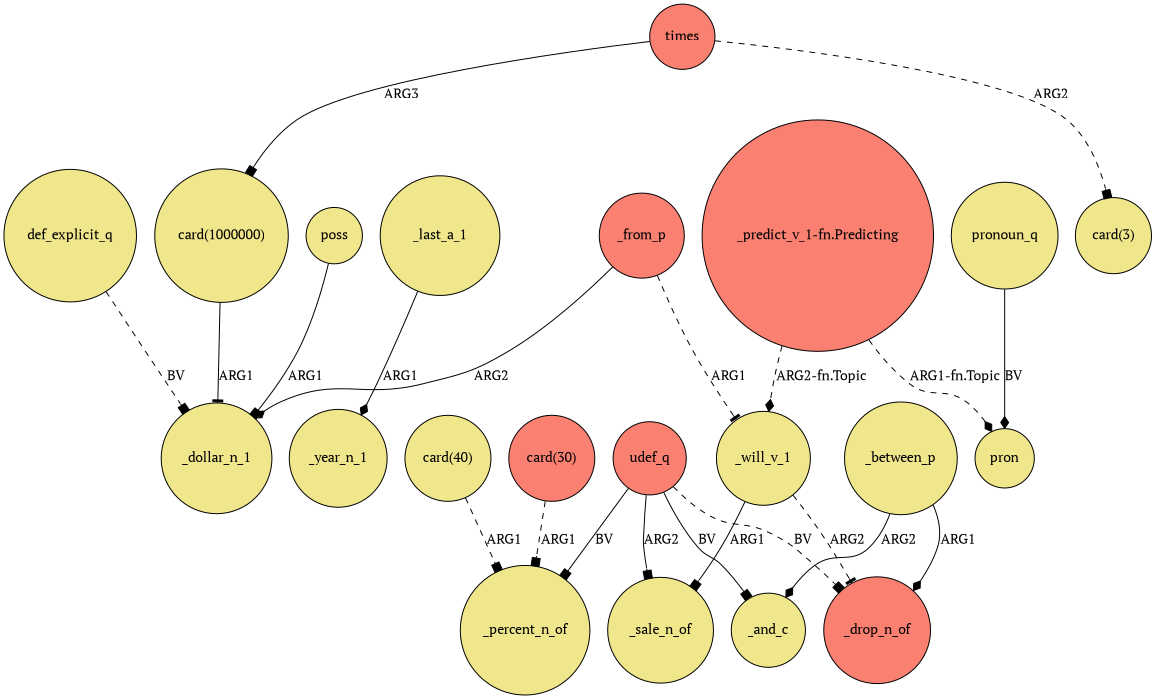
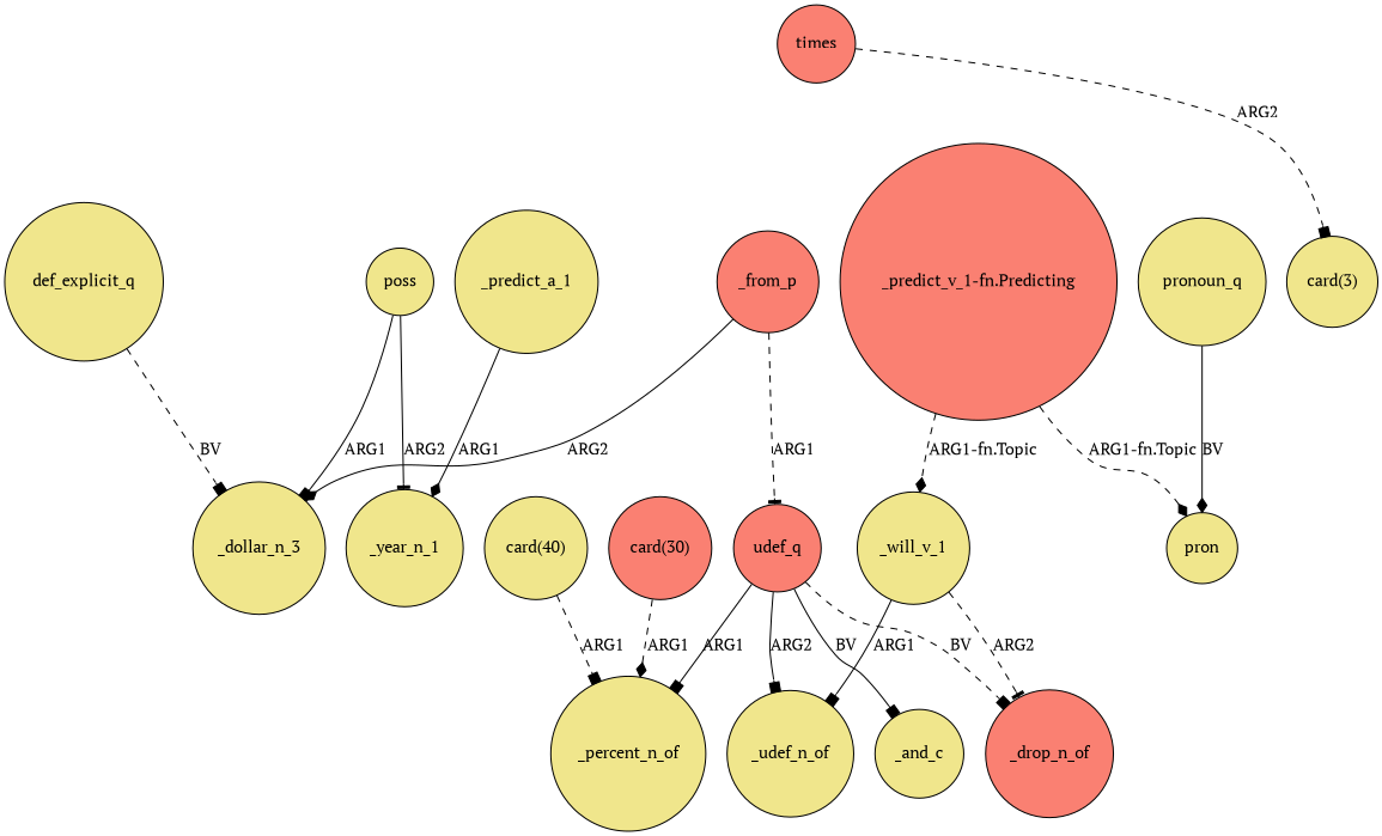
  digraph {
    fontname="PT Serif"
    node [fillcolor=khaki fontname="PT Serif" shape=circle style=filled]
    edge [arrowhead=box fontname="PT Serif" style=solid]
-   "card(1000000)"
-   _dollar_n_1
+   _dollar_n_1 [label=_dollar_n_3]
    "card(40)"
    _percent_n_of
    _will_v_1
-   _sale_n_of
+   _sale_n_of [label=_udef_n_of]
    _drop_n_of [fillcolor=salmon]
    poss
    _year_n_1
    "card(30)" [fillcolor=salmon]
-   _between_p
    _and_c
    "_predict_v_1-fn.Predicting" [fillcolor=salmon]
    pron
    pronoun_q
    udef_q [fillcolor=salmon]
    times [fillcolor=salmon]
    "card(3)"
-   _last_a_1
+   _last_a_1 [label=_predict_a_1]
    def_explicit_q
    _from_p [fillcolor=salmon]
-   "card(1000000)" -> _dollar_n_1 [arrowhead=tee label=ARG1]
    "card(40)" -> _percent_n_of [label=ARG1 style=dashed]
    _will_v_1 -> _sale_n_of [label=ARG1]
    _will_v_1 -> _drop_n_of [arrowhead=tee label=ARG2 style=dashed]
    poss -> _dollar_n_1 [label=ARG1]
-   "card(30)" -> _percent_n_of [label=ARG1 style=dashed]
-   _between_p -> _drop_n_of [arrowhead=diamond label=ARG1]
-   _between_p -> _and_c [arrowhead=diamond label=ARG2]
-   "_predict_v_1-fn.Predicting" -> _will_v_1 [arrowhead=diamond label="ARG2-fn.Topic" style=dashed]
+   poss -> _year_n_1 [arrowhead=tee label=ARG2]
+   "card(30)" -> _percent_n_of [arrowhead=diamond label=ARG1 style=dashed]
+   "_predict_v_1-fn.Predicting" -> _will_v_1 [arrowhead=diamond label="ARG1-fn.Topic" style=dashed]
    "_predict_v_1-fn.Predicting" -> pron [arrowhead=diamond label="ARG1-fn.Topic" style=dashed]
    pronoun_q -> pron [arrowhead=diamond label=BV]
-   udef_q -> _percent_n_of [label=BV]
+   udef_q -> _percent_n_of [label=ARG1]
    udef_q -> _sale_n_of [label=ARG2]
    udef_q -> _drop_n_of [label=BV style=dashed]
    udef_q -> _and_c [label=BV]
-   times -> "card(1000000)" [label=ARG3]
    times -> "card(3)" [label=ARG2 style=dashed]
    _last_a_1 -> _year_n_1 [arrowhead=diamond label=ARG1]
    def_explicit_q -> _dollar_n_1 [label=BV style=dashed]
    _from_p -> _dollar_n_1 [arrowhead=diamond label=ARG2]
-   _from_p -> _will_v_1 [arrowhead=tee label=ARG1 style=dashed]
+   _from_p -> udef_q [arrowhead=tee label=ARG1 style=dashed]
  }
